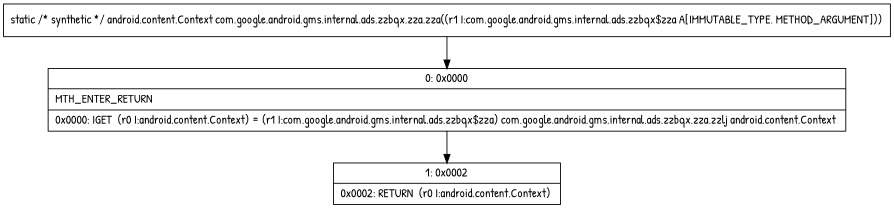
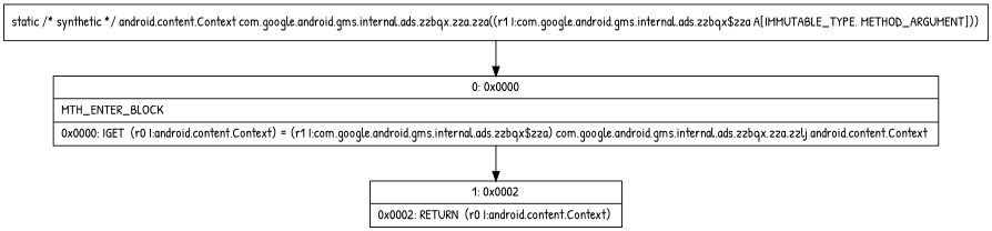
  digraph {
    fontname="Patrick Hand"
    node [shape=record fontname="Patrick Hand"]
    edge [fontname="Patrick Hand"]
-   n1 [label="{0\:\ 0x0000|MTH_ENTER_RETURN\l|0x0000: IGET  (r0 I:android.content.Context) = (r1 I:com.google.android.gms.internal.ads.zzbqx$zza) com.google.android.gms.internal.ads.zzbqx.zza.zzlj android.content.Context \l}"]
+   n1 [label="{0\:\ 0x0000|MTH_ENTER_BLOCK\l|0x0000: IGET  (r0 I:android.content.Context) = (r1 I:com.google.android.gms.internal.ads.zzbqx$zza) com.google.android.gms.internal.ads.zzbqx.zza.zzlj android.content.Context \l}"]
    n2 [label="{1\:\ 0x0002|0x0002: RETURN  (r0 I:android.content.Context) \l}"]
    n3 [label="{static \/* synthetic *\/ android.content.Context com.google.android.gms.internal.ads.zzbqx.zza.zza((r1 I:com.google.android.gms.internal.ads.zzbqx$zza A[IMMUTABLE_TYPE, METHOD_ARGUMENT])) }"]
    n1 -> n2
    n3 -> n1
  }
